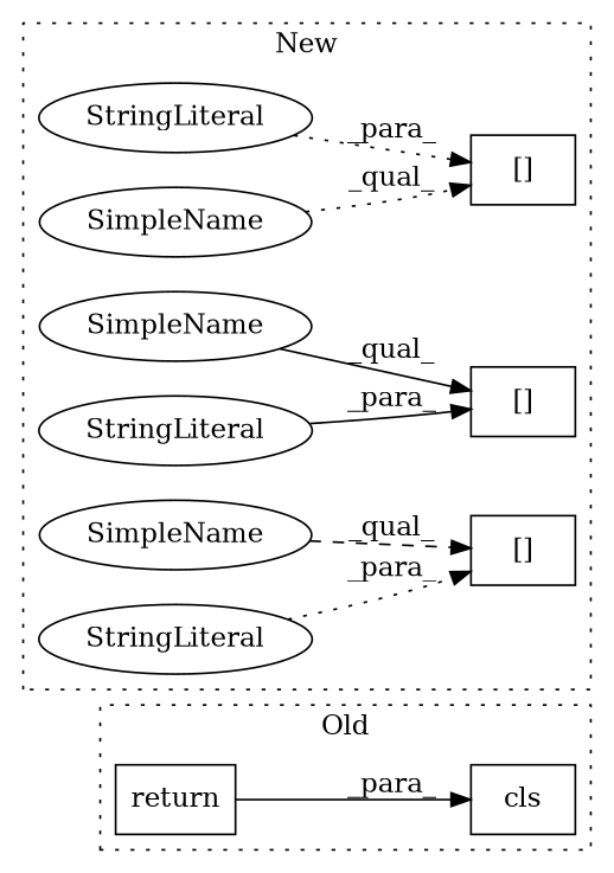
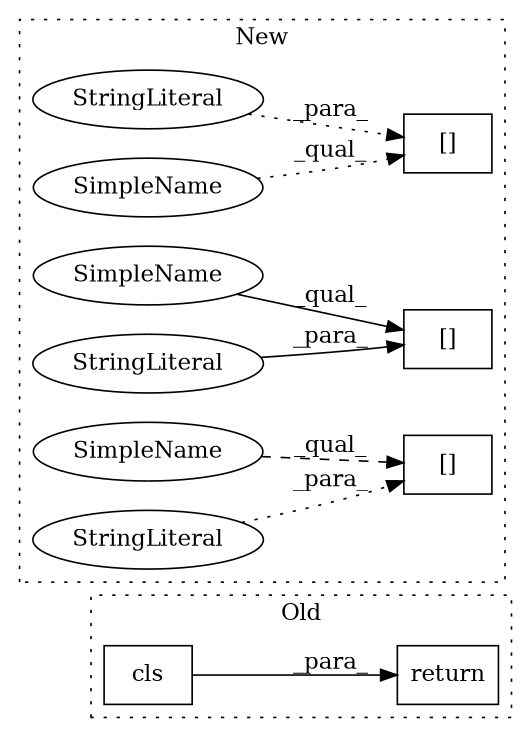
  digraph {
    rankdir=LR
    node [a=2 l="18,1" shape=ellipse]
    edge [style=solid]
    n1 [a=32 l="4,1" label=cls s="11429,12216" shape=box]
    n2 [a=41 l=7 label=return s=11422 shape=box]
    n3 [label="[]" s="12155,12183" shape=box]
    n4 [a=45 l=10 label=StringLiteral s=12173]
    n5 [label="[]" s="12237,12267" shape=box]
    n6 [a=45 l=12 label=StringLiteral s=12255]
    n7 [label="[]" s="12198,12226" shape=box]
    n8 [a=45 l=10 label=StringLiteral s=12216]
    n9 [a=42 l=17 label=SimpleName s=12198]
    n10 [a=42 l=17 label=SimpleName s=12155]
    n11 [a=42 l=17 label=SimpleName s=12237]
    subgraph cluster_1 {
      label=Old
      style=dotted
      n1
      n2
    }
    subgraph cluster_2 {
      label=New
      style=dotted
      n3
      n4
      n5
      n6
      n7
      n8
      n9
      n10
      n11
    }
-   n2 -> n1 [label=_para_]
+   n1 -> n2 [label=_para_]
    n4 -> n3 [label=_para_ style=dotted]
    n6 -> n5 [label=_para_ style=dotted]
    n8 -> n7 [label=_para_]
    n9 -> n7 [label=_qual_]
    n10 -> n3 [label=_qual_ style=dotted]
    n11 -> n5 [label=_qual_ style=dashed]
  }
